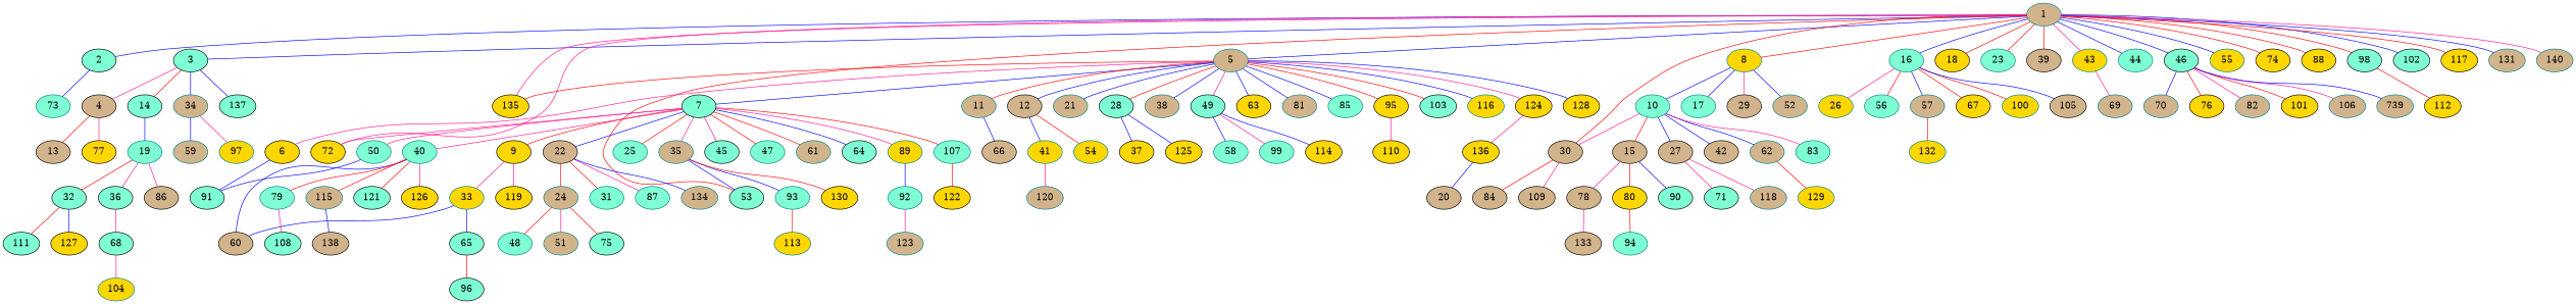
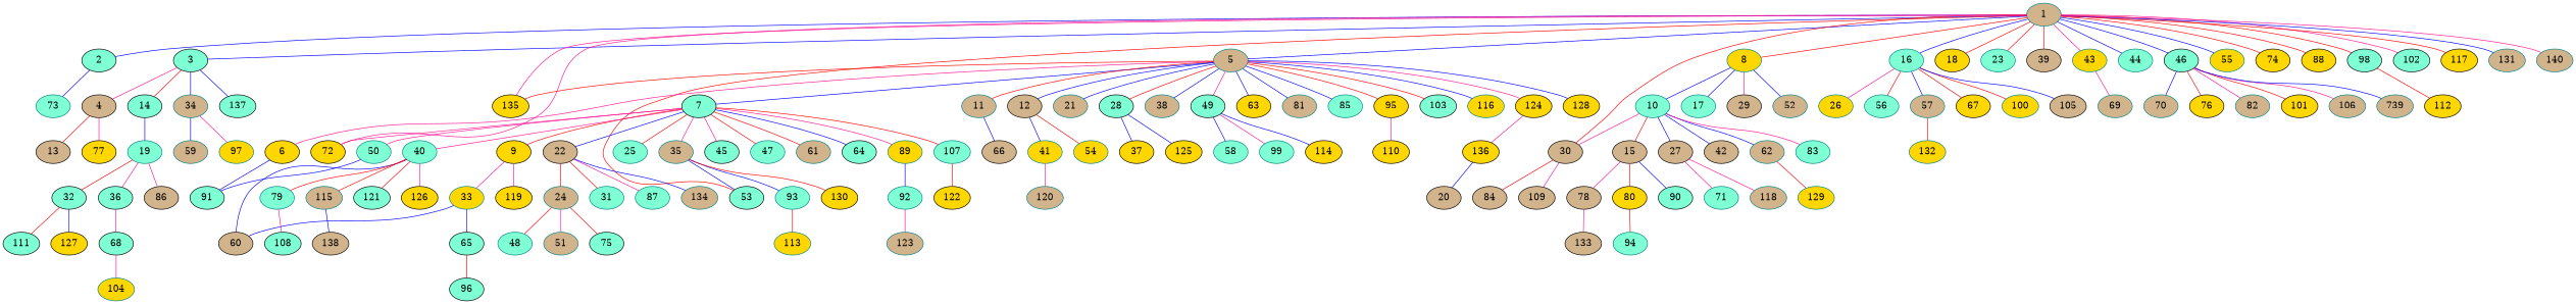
  graph {
    node [color=black fillcolor=aquamarine style=filled]
    edge [color=blue]
    1 [color=teal fillcolor=tan]
    2
    3
    5 [color=teal fillcolor=tan]
    8 [color=teal fillcolor=gold]
    16 [color=teal]
    18 [fillcolor=gold]
    23 [color=teal]
    30 [fillcolor=tan]
    39 [fillcolor=tan]
    43 [color=teal fillcolor=gold]
    44 [color=teal]
    46
    53
    55 [color=teal fillcolor=gold]
    72 [fillcolor=gold]
    74 [fillcolor=gold]
    88 [fillcolor=gold]
    98
    102
    117 [fillcolor=gold]
    131 [color=teal fillcolor=tan]
    135 [fillcolor=gold]
    140 [color=teal fillcolor=tan]
    73 [color=teal]
    4 [fillcolor=tan]
    14
    34 [color=teal fillcolor=tan]
    137
    6 [fillcolor=gold]
    7
    11 [color=teal fillcolor=tan]
    12 [fillcolor=tan]
    21 [color=teal fillcolor=tan]
    28
    38 [color=teal fillcolor=tan]
    49
    63 [fillcolor=gold]
    81 [color=teal fillcolor=tan]
    85 [color=teal]
    95 [fillcolor=gold]
    103
    116 [color=teal fillcolor=gold]
    124 [fillcolor=gold]
    128 [fillcolor=gold]
    10 [color=teal]
    17 [color=teal]
    29 [fillcolor=tan]
    52 [color=teal fillcolor=tan]
    26 [color=teal fillcolor=gold]
    56 [color=teal]
    57 [color=teal fillcolor=tan]
    67 [fillcolor=gold]
    100 [color=teal fillcolor=gold]
    105 [fillcolor=tan]
    84 [fillcolor=tan]
    109 [fillcolor=tan]
    69 [color=teal fillcolor=tan]
    70 [color=teal fillcolor=tan]
    76 [fillcolor=gold]
    82 [color=teal fillcolor=tan]
    101 [fillcolor=gold]
    106 [color=teal fillcolor=tan]
    n64 [color=teal fillcolor=tan label=739]
    112 [fillcolor=gold]
    13 [fillcolor=tan]
    77 [fillcolor=gold]
    19 [color=teal]
    59 [color=teal fillcolor=tan]
    97 [color=teal fillcolor=gold]
    91
    9 [fillcolor=gold]
    22 [fillcolor=tan]
    25 [color=teal]
    35 [color=teal fillcolor=tan]
    40 [color=teal]
    45
    47 [color=teal]
    50 [color=teal]
    61 [color=teal fillcolor=tan]
    64
    89 [color=teal fillcolor=gold]
    107 [color=teal]
    66 [fillcolor=tan]
    41 [color=teal fillcolor=gold]
    54 [color=teal fillcolor=gold]
    37 [fillcolor=gold]
    125 [fillcolor=gold]
    58 [color=teal]
    99 [color=teal]
    114 [fillcolor=gold]
    110 [fillcolor=gold]
    136 [fillcolor=gold]
    33 [color=teal fillcolor=gold]
    119 [fillcolor=gold]
    24 [color=teal fillcolor=tan]
    31 [color=teal]
    87 [color=teal]
    134 [color=teal fillcolor=tan]
    93 [color=teal]
    130 [fillcolor=gold]
    60 [fillcolor=tan]
    79 [color=teal]
    115 [color=teal fillcolor=tan]
    121
    126 [fillcolor=gold]
    92 [color=teal]
    122 [fillcolor=gold]
    15 [fillcolor=tan]
    27 [fillcolor=tan]
    42 [fillcolor=tan]
    62 [color=teal fillcolor=tan]
    83 [color=teal]
    20 [fillcolor=tan]
    65
    78 [fillcolor=tan]
    80 [fillcolor=gold]
    90
-   71
+   71 [color=teal]
    118 [color=teal fillcolor=tan]
    129 [color=teal fillcolor=gold]
    120 [color=teal fillcolor=tan]
    32
    36
    86 [fillcolor=tan]
    133 [fillcolor=tan]
    94 [color=teal]
    132 [color=teal fillcolor=gold]
    111
    127 [fillcolor=gold]
    68
    48 [color=teal]
    51 [color=teal fillcolor=tan]
    75
    96
    113 [color=teal fillcolor=gold]
    104 [color=teal fillcolor=gold]
    108
    138 [fillcolor=tan]
    123 [color=teal fillcolor=tan]
    1 -- 2
    1 -- 3
    1 -- 5
    1 -- 8 [color=red]
    1 -- 16
    1 -- 18 [color=red]
    1 -- 23 [color=red]
    1 -- 30 [color=red]
    1 -- 39 [color=red]
    1 -- 43 [color=deeppink]
    1 -- 44
    1 -- 46
    1 -- 53 [color=red]
    1 -- 55
    1 -- 72 [color=deeppink]
    1 -- 74 [color=red]
    1 -- 88 [color=red]
    1 -- 98 [color=red]
-   1 -- 102
+   1 -- 102 [color=deeppink]
    1 -- 117 [color=red]
    1 -- 131
    1 -- 135 [color=deeppink]
    1 -- 140 [color=deeppink]
    2 -- 73
    3 -- 4 [color=deeppink]
    3 -- 14 [color=red]
    3 -- 34
    3 -- 137
    5 -- 135 [color=red]
    5 -- 6 [color=deeppink]
    5 -- 7
    5 -- 11 [color=red]
    5 -- 12
    5 -- 21
    5 -- 28 [color=red]
    5 -- 38
    5 -- 49 [color=deeppink]
    5 -- 63
    5 -- 81
    5 -- 85
    5 -- 95 [color=red]
    5 -- 103 [color=red]
    5 -- 116
    5 -- 124 [color=deeppink]
    5 -- 128
    8 -- 10
    8 -- 17
    8 -- 29 [color=deeppink]
    8 -- 52
    16 -- 26 [color=deeppink]
    16 -- 56 [color=red]
    16 -- 57
    16 -- 67 [color=red]
    16 -- 100 [color=red]
    16 -- 105
    30 -- 84 [color=red]
    30 -- 109 [color=deeppink]
    43 -- 69 [color=deeppink]
    46 -- 70
    46 -- 76 [color=red]
    46 -- 82 [color=deeppink]
    46 -- 101 [color=red]
    46 -- 106 [color=deeppink]
    46 -- n64
    98 -- 112 [color=red]
    4 -- 13 [color=red]
    4 -- 77 [color=deeppink]
    14 -- 19
    34 -- 59
    34 -- 97 [color=deeppink]
    6 -- 91
    7 -- 72 [color=deeppink]
    7 -- 9 [color=red]
    7 -- 22
    7 -- 25 [color=red]
    7 -- 35 [color=deeppink]
    7 -- 40 [color=deeppink]
    7 -- 45 [color=deeppink]
    7 -- 47 [color=red]
    7 -- 50 [color=deeppink]
    7 -- 61 [color=red]
    7 -- 64
    7 -- 89 [color=deeppink]
    7 -- 107 [color=red]
    11 -- 66
    12 -- 41
    12 -- 54 [color=red]
    28 -- 37
    28 -- 125
    49 -- 58
    49 -- 99 [color=deeppink]
    49 -- 114
    95 -- 110 [color=deeppink]
    124 -- 136 [color=deeppink]
    10 -- 30 [color=deeppink]
    10 -- 15 [color=red]
    10 -- 27
    10 -- 42
    10 -- 62
    10 -- 83 [color=deeppink]
    57 -- 132 [color=red]
    19 -- 32 [color=red]
    19 -- 36 [color=deeppink]
    19 -- 86 [color=deeppink]
    9 -- 33 [color=deeppink]
    9 -- 119 [color=deeppink]
    22 -- 24 [color=red]
    22 -- 31 [color=red]
    22 -- 87 [color=deeppink]
    22 -- 134
    35 -- 53
    35 -- 93
    35 -- 130 [color=red]
    40 -- 60
    40 -- 79 [color=red]
    40 -- 115 [color=red]
    40 -- 121 [color=red]
    40 -- 126 [color=deeppink]
    50 -- 91
    89 -- 92
    107 -- 122 [color=red]
    41 -- 120 [color=deeppink]
    136 -- 20
    33 -- 60
    33 -- 65
    24 -- 48 [color=red]
    24 -- 51 [color=deeppink]
    24 -- 75 [color=red]
    93 -- 113 [color=red]
    79 -- 108 [color=deeppink]
    115 -- 138
    92 -- 123 [color=deeppink]
    15 -- 78 [color=deeppink]
    15 -- 80 [color=red]
    15 -- 90
    27 -- 71 [color=deeppink]
    27 -- 118 [color=deeppink]
    62 -- 129 [color=red]
    65 -- 96 [color=red]
    78 -- 133 [color=deeppink]
    80 -- 94 [color=red]
    32 -- 111 [color=red]
    32 -- 127
    36 -- 68 [color=deeppink]
    68 -- 104 [color=deeppink]
  }
